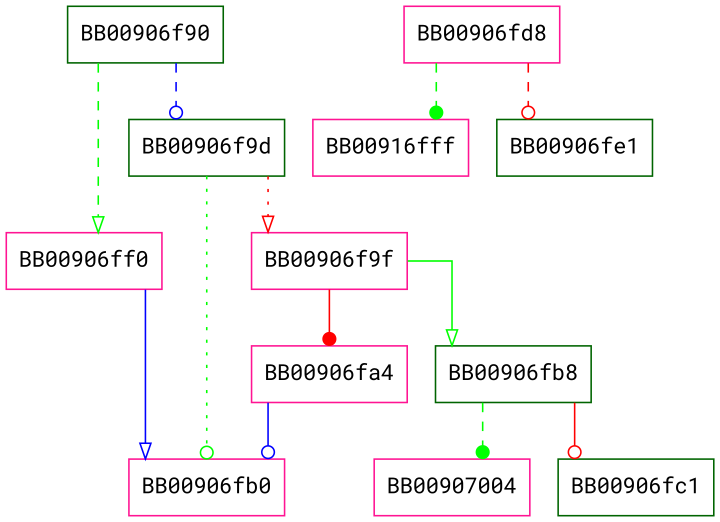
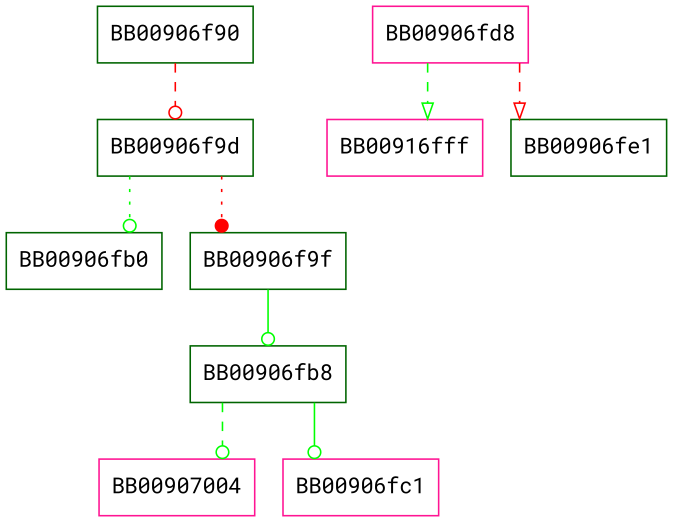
  digraph {
    fontname="Roboto Mono"
    splines=ortho
    node [color=deeppink fontname="Roboto Mono" shape=box]
    edge [arrowhead=odot color=green fontname="Roboto Mono" style=dashed]
    BB00906f90 [color=darkgreen]
-   BB00906ff0
    BB00906f9d [color=darkgreen]
-   BB00906fb0
-   BB00906f9f
+   BB00906fb0 [color=darkgreen]
+   BB00906f9f [color=darkgreen]
    n6 [label=BB00916fff]
    BB00906fd8
    BB00906fe1 [color=darkgreen]
    BB00906fb8 [color=darkgreen]
-   BB00906fa4
    BB00907004
-   BB00906fc1 [color=darkgreen]
-   BB00906f90 -> BB00906ff0 [arrowhead=onormal]
-   BB00906f90 -> BB00906f9d [color=blue]
-   BB00906ff0 -> BB00906fb0 [arrowhead=onormal color=blue style=solid]
+   BB00906fc1
+   BB00906f90 -> BB00906f9d [color=red]
    BB00906f9d -> BB00906fb0 [style=dotted]
-   BB00906f9d -> BB00906f9f [arrowhead=onormal color=red style=dotted]
-   BB00906f9f -> BB00906fb8 [arrowhead=onormal style=solid]
-   BB00906f9f -> BB00906fa4 [arrowhead=dot color=red style=solid]
-   BB00906fd8 -> n6 [arrowhead=dot]
-   BB00906fd8 -> BB00906fe1 [color=red]
-   BB00906fb8 -> BB00907004 [arrowhead=dot]
-   BB00906fb8 -> BB00906fc1 [color=red style=solid]
-   BB00906fa4 -> BB00906fb0 [color=blue style=solid]
+   BB00906f9d -> BB00906f9f [arrowhead=dot color=red style=dotted]
+   BB00906f9f -> BB00906fb8 [style=solid]
+   BB00906fd8 -> n6 [arrowhead=onormal]
+   BB00906fd8 -> BB00906fe1 [arrowhead=onormal color=red]
+   BB00906fb8 -> BB00907004
+   BB00906fb8 -> BB00906fc1 [style=solid]
  }
